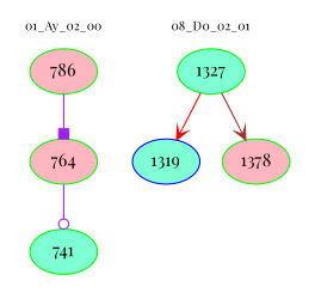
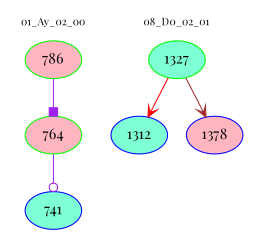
  digraph {
    fontname="Playfair Display"
    node [color=green fillcolor=lightpink fontname="Playfair Display" style=filled]
    edge [arrowhead=vee color=purple fontname="Playfair Display"]
    n1 [label=764]
-   n2 [fillcolor=aquamarine label=741]
+   n2 [color=blue fillcolor=aquamarine label=741]
    n3 [label=786]
    n4 [fillcolor=aquamarine label=1327]
-   n5 [color=blue fillcolor=aquamarine label=1319]
-   n6 [label=1378]
+   n5 [color=blue fillcolor=aquamarine label=1312]
+   n6 [color=blue label=1378]
    subgraph cluster_1 {
      color=white
      fontsize=10
      label="01_Ay_02_00"
      n1
      n2
      n3
    }
    subgraph cluster_2 {
      color=white
      fontsize=10
      label="08_D0_02_01"
      n4
      n5
      n6
    }
    n1 -> n2 [arrowhead=odot]
    n3 -> n1 [arrowhead=box]
    n4 -> n5 [color=red]
    n4 -> n6 [color=brown]
  }
